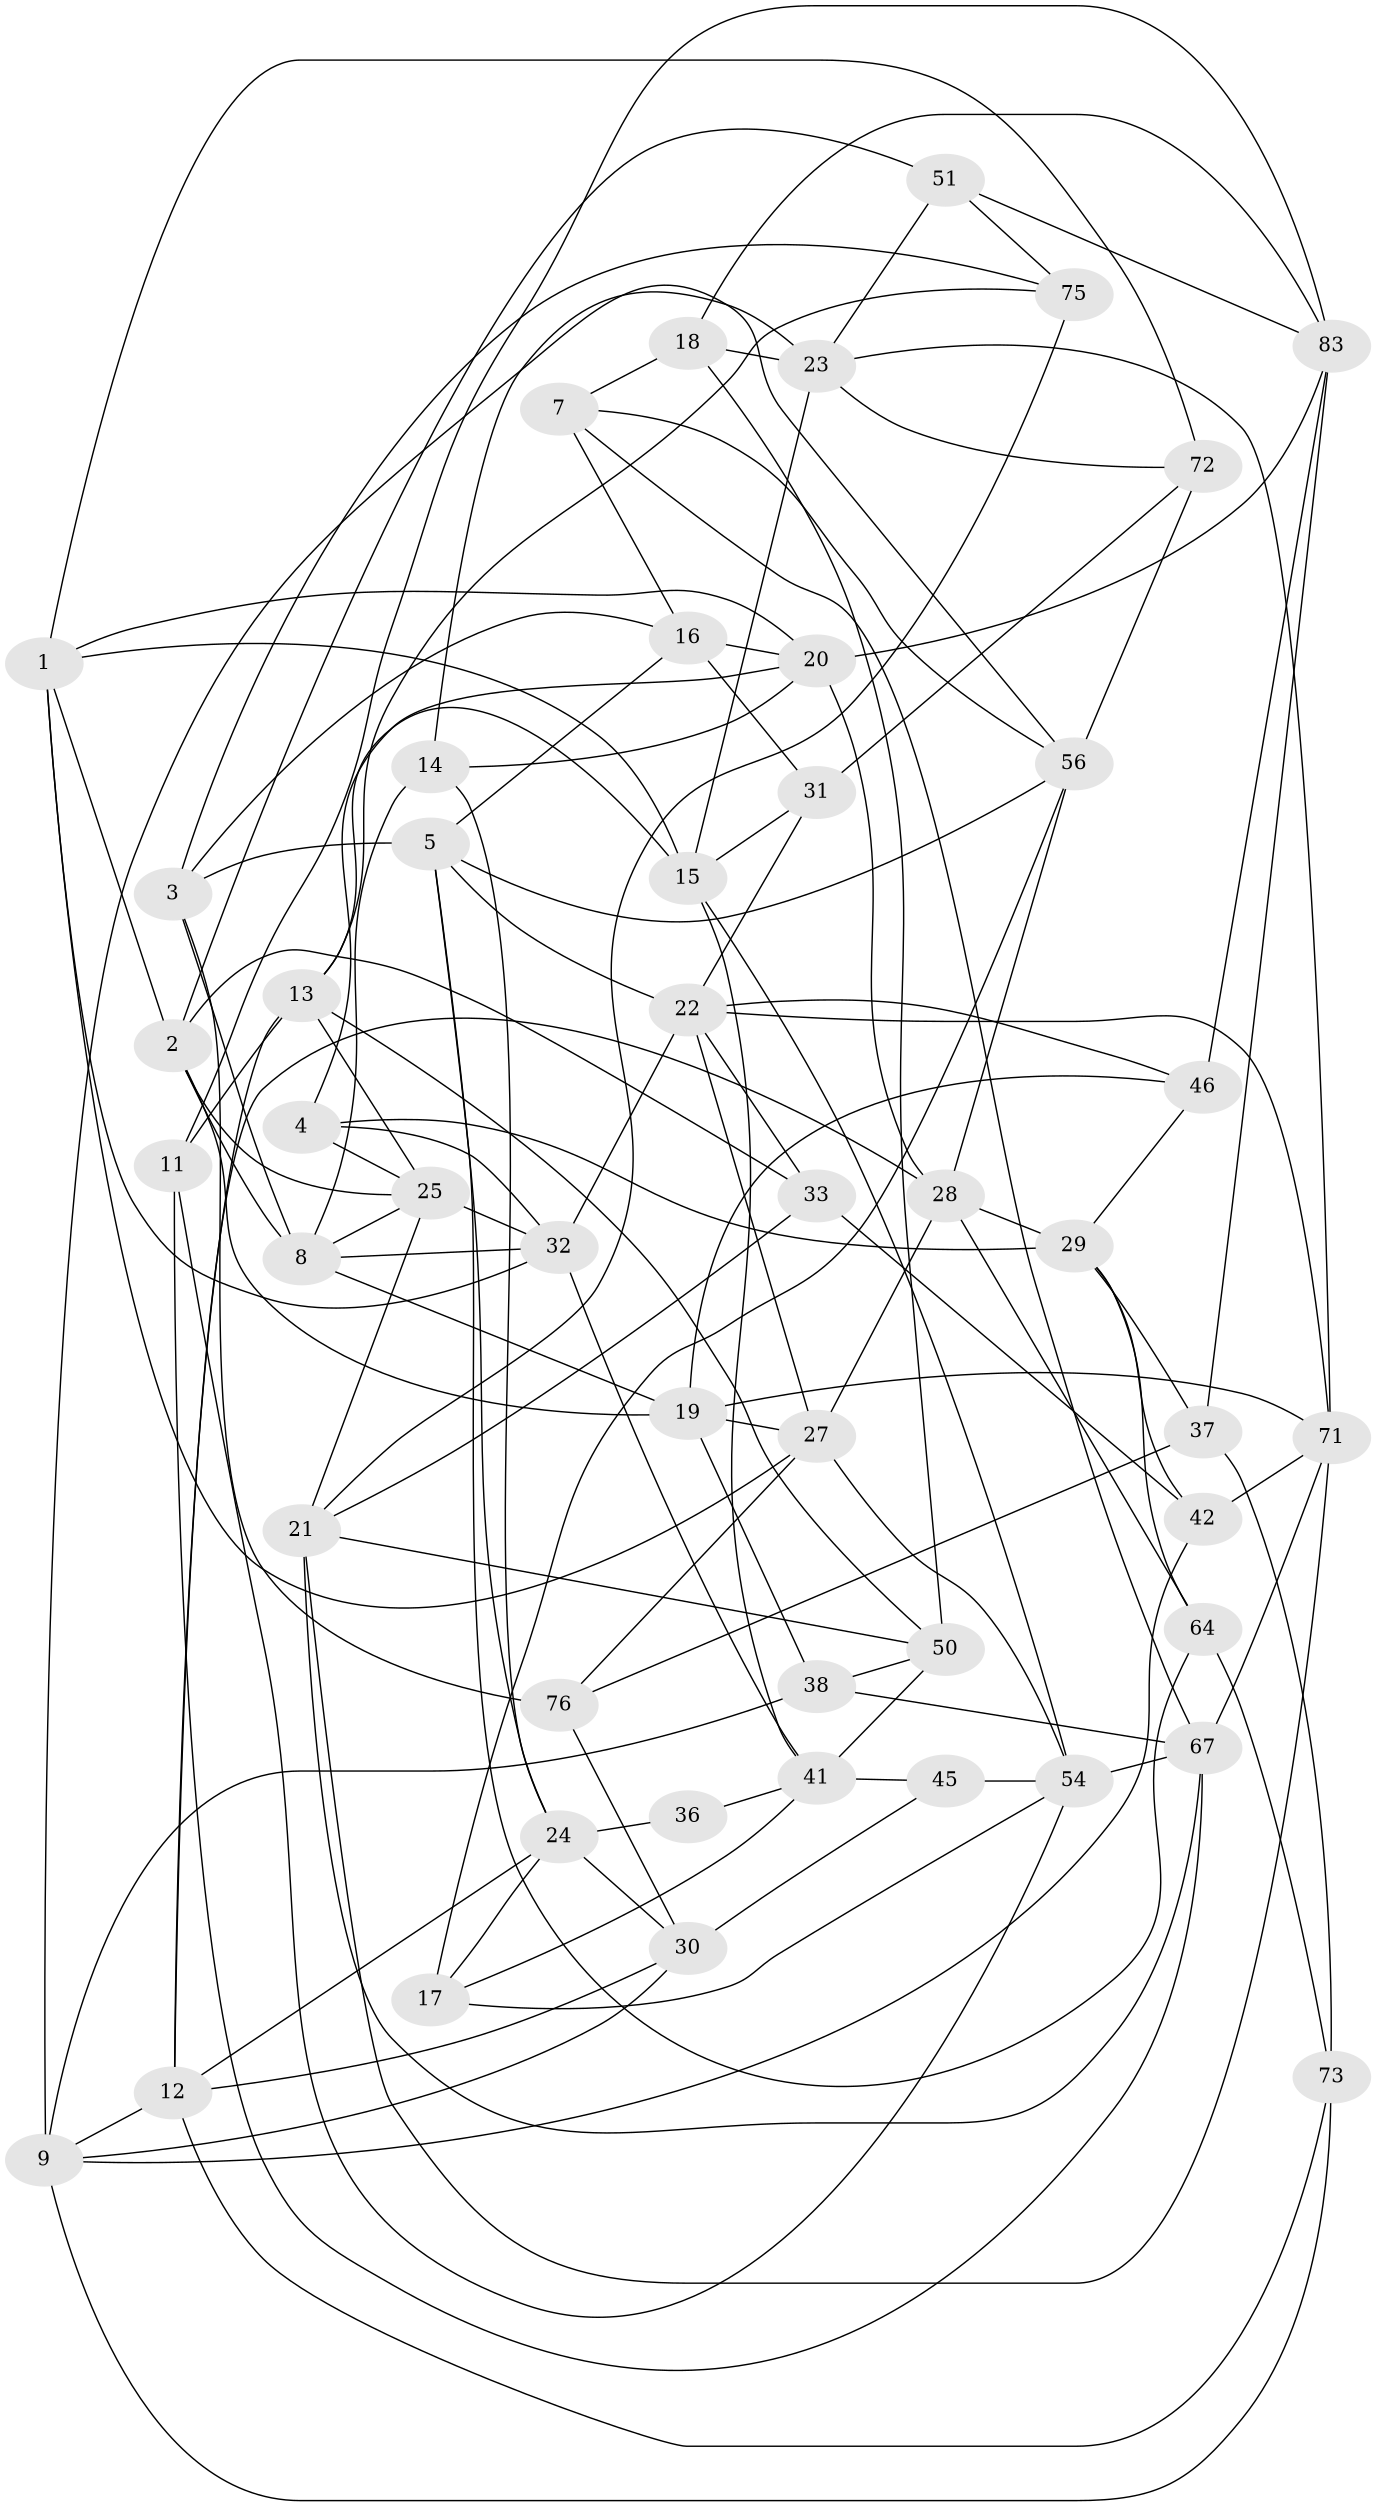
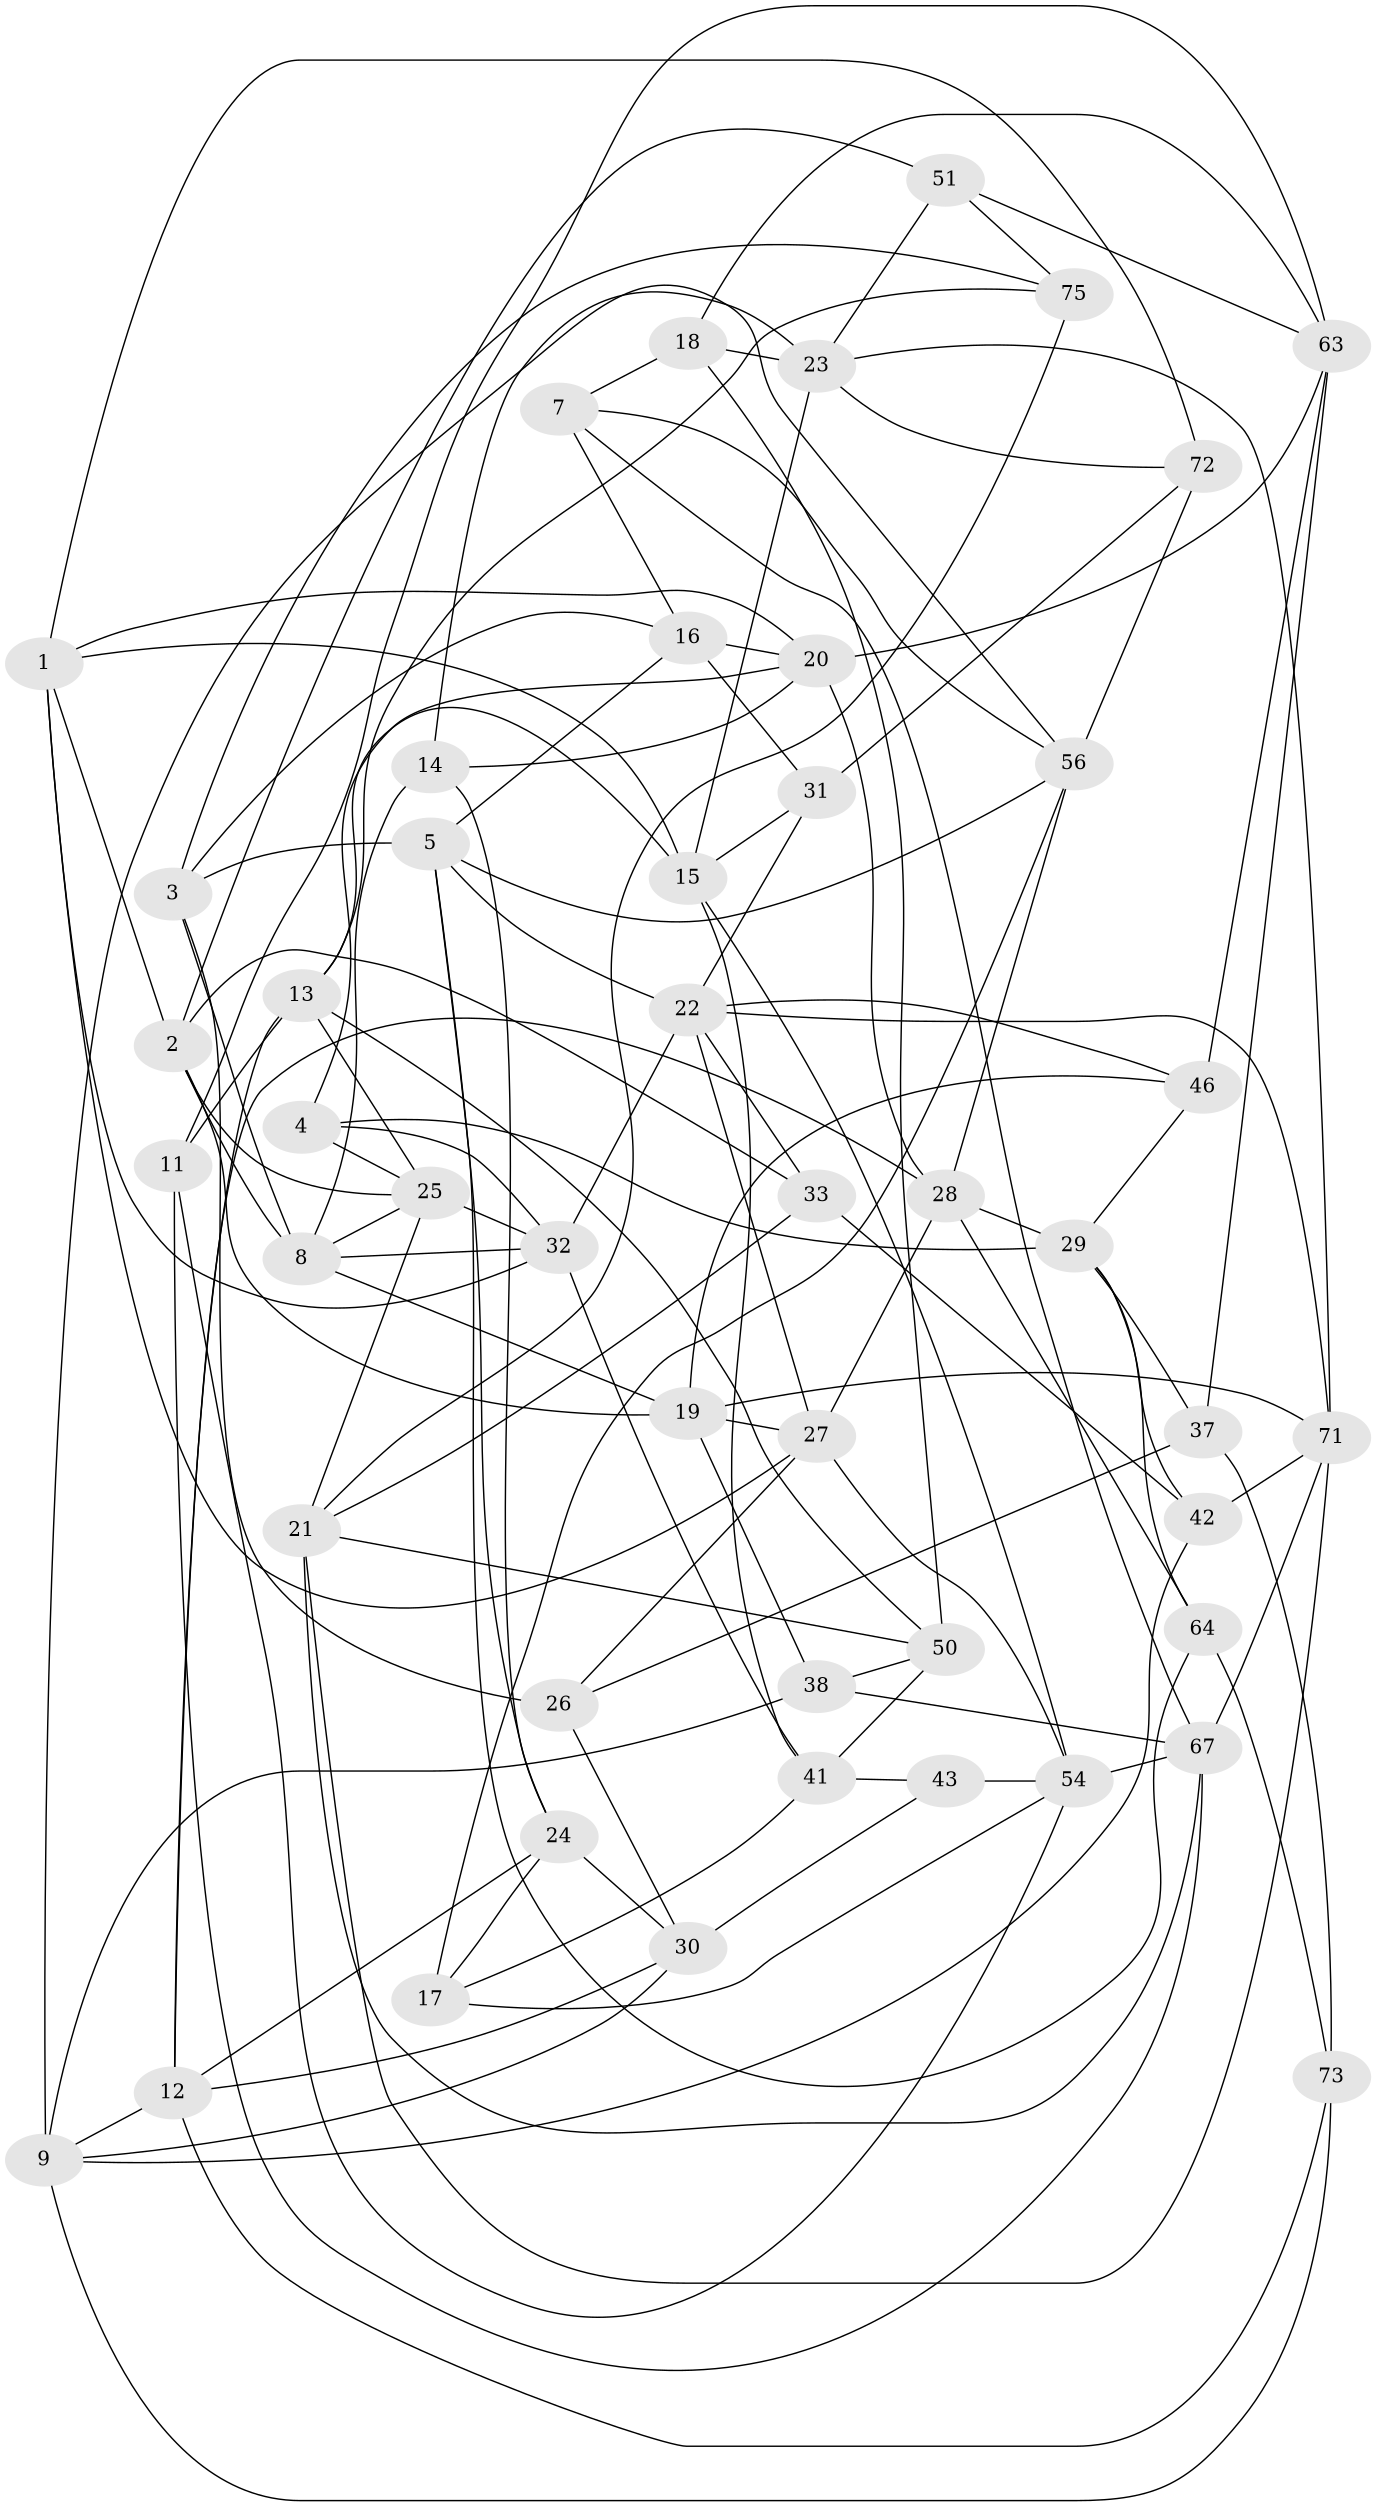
  graph {
    rankdir=LR
    node [color=gray90 style=filled]
    1 [super="+57"]
    2 [super="+10"]
    15 [super="+53"]
    20 [super="+76"]
    27 [super="+78"]
    32 [super="+74"]
    72
    8 [super="+44"]
    19 [super="+52"]
    25 [super="+47"]
    33
    51
    54 [super="+59"]
    23 [super="+39"]
    31
    41 [super="+69"]
-   63 [super="+66" label=83]
+   63 [super="+66"]
    28 [super="+65"]
    22 [super="+40"]
    14
    38
    46
    71 [super="+79"]
    42
    75
    3 [super="+6"]
    5 [super="+55"]
    16 [super="+62"]
-   26 [super="+49" label=76]
+   26 [super="+49"]
    24 [super="+77"]
    56 [super="+60"]
    64
    30 [super="+43"]
    37
    4
    29 [super="+34"]
-   36
    73
    7
    18
    67 [super="+68"]
    50 [super="+70"]
    9 [super="+48"]
    12 [super="+61"]
    13 [super="+58"]
-   45
+   45 [label=43]
    11
    17
    21 [super="+35"]
    1 -- 2
    1 -- 15
    1 -- 20
    1 -- 27
    1 -- 32
    1 -- 72
    2 -- 8
    2 -- 19
    2 -- 25
    2 -- 33
    2 -- 51
    15 -- 54
    15 -- 23
    15 -- 31
    15 -- 41
    20 -- 63
    20 -- 28
    27 -- 54
    27 -- 28
    32 -- 41
    32 -- 22
    8 -- 32
    8 -- 19
    8 -- 25
    8 -- 14
    19 -- 27
    19 -- 38
    19 -- 46
    19 -- 71
    25 -- 32
    33 -- 42
    51 -- 63
    51 -- 75
    54 -- 67
    23 -- 72
    23 -- 51
    23 -- 71
    31 -- 72
    41 -- 50
    41 -- 45
    28 -- 56
    28 -- 64
    28 -- 29
    22 -- 27
    22 -- 33
    22 -- 31
    22 -- 46
    22 -- 71
    14 -- 20
    14 -- 23
    14 -- 24
    38 -- 67
    38 -- 50
    46 -- 63
    42 -- 71
    3 -- 8
    3 -- 75
    3 -- 5
    3 -- 16
    3 -- 26 [weight=2]
    5 -- 22
    5 -- 16
    5 -- 24
    5 -- 56
    5 -- 64
    16 -- 20
    16 -- 31
    26 -- 27
    26 -- 30 [weight=2]
    26 -- 37
    24 -- 30
-   24 -- 36
    56 -- 72
    64 -- 73
    30 -- 45
    37 -- 63
    37 -- 73
    4 -- 20
    4 -- 32
    4 -- 25
    4 -- 29
    29 -- 46
    29 -- 42
    29 -- 64
    29 -- 37
-   36 -- 41
    7 -- 16
    7 -- 56
    7 -- 18
    7 -- 67
    18 -- 23
    18 -- 63
    18 -- 50
    67 -- 71
    9 -- 38
    9 -- 42
    9 -- 56
    9 -- 30
    9 -- 73
    9 -- 12
    12 -- 28
    12 -- 24
    12 -- 30
    12 -- 73
    12 -- 13
    13 -- 15
    13 -- 25
    13 -- 75
    13 -- 50
    45 -- 54
    11 -- 54
    11 -- 63
    11 -- 67
    11 -- 13
    17 -- 54
    17 -- 41
    17 -- 24
    17 -- 56
    21 -- 25
    21 -- 33
    21 -- 71
    21 -- 75
    21 -- 67
    21 -- 50
  }
